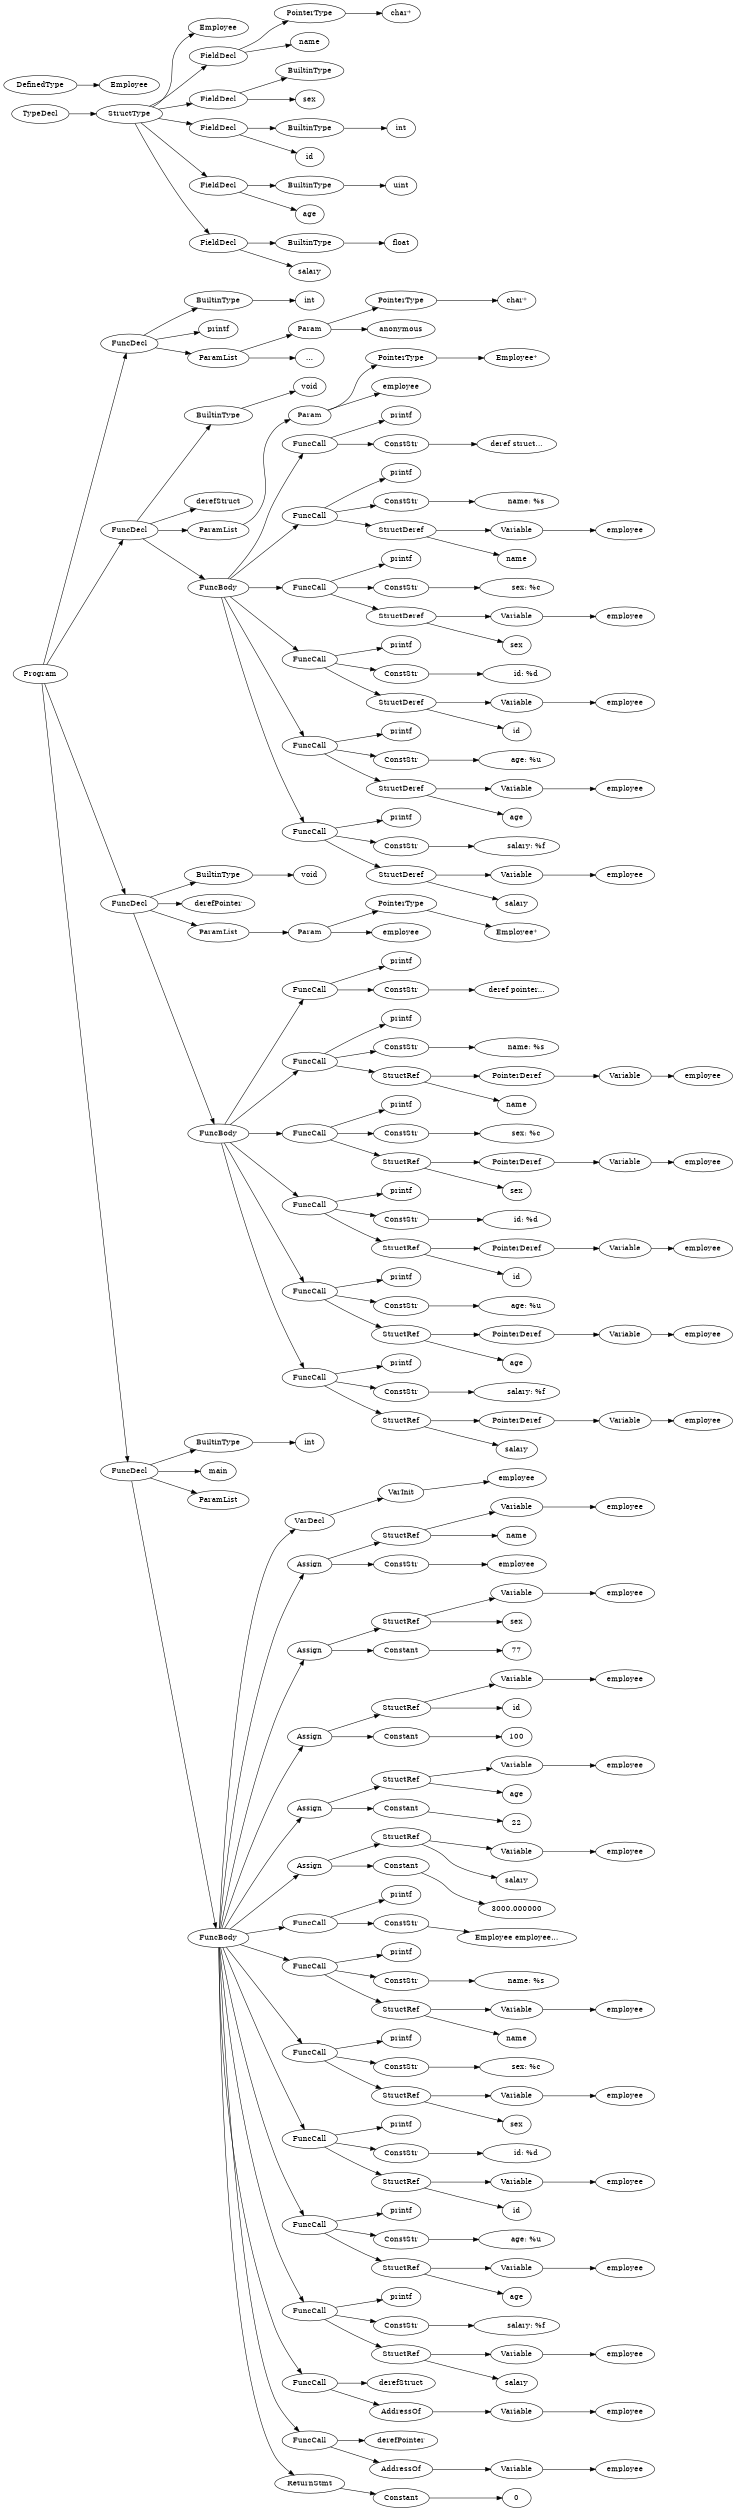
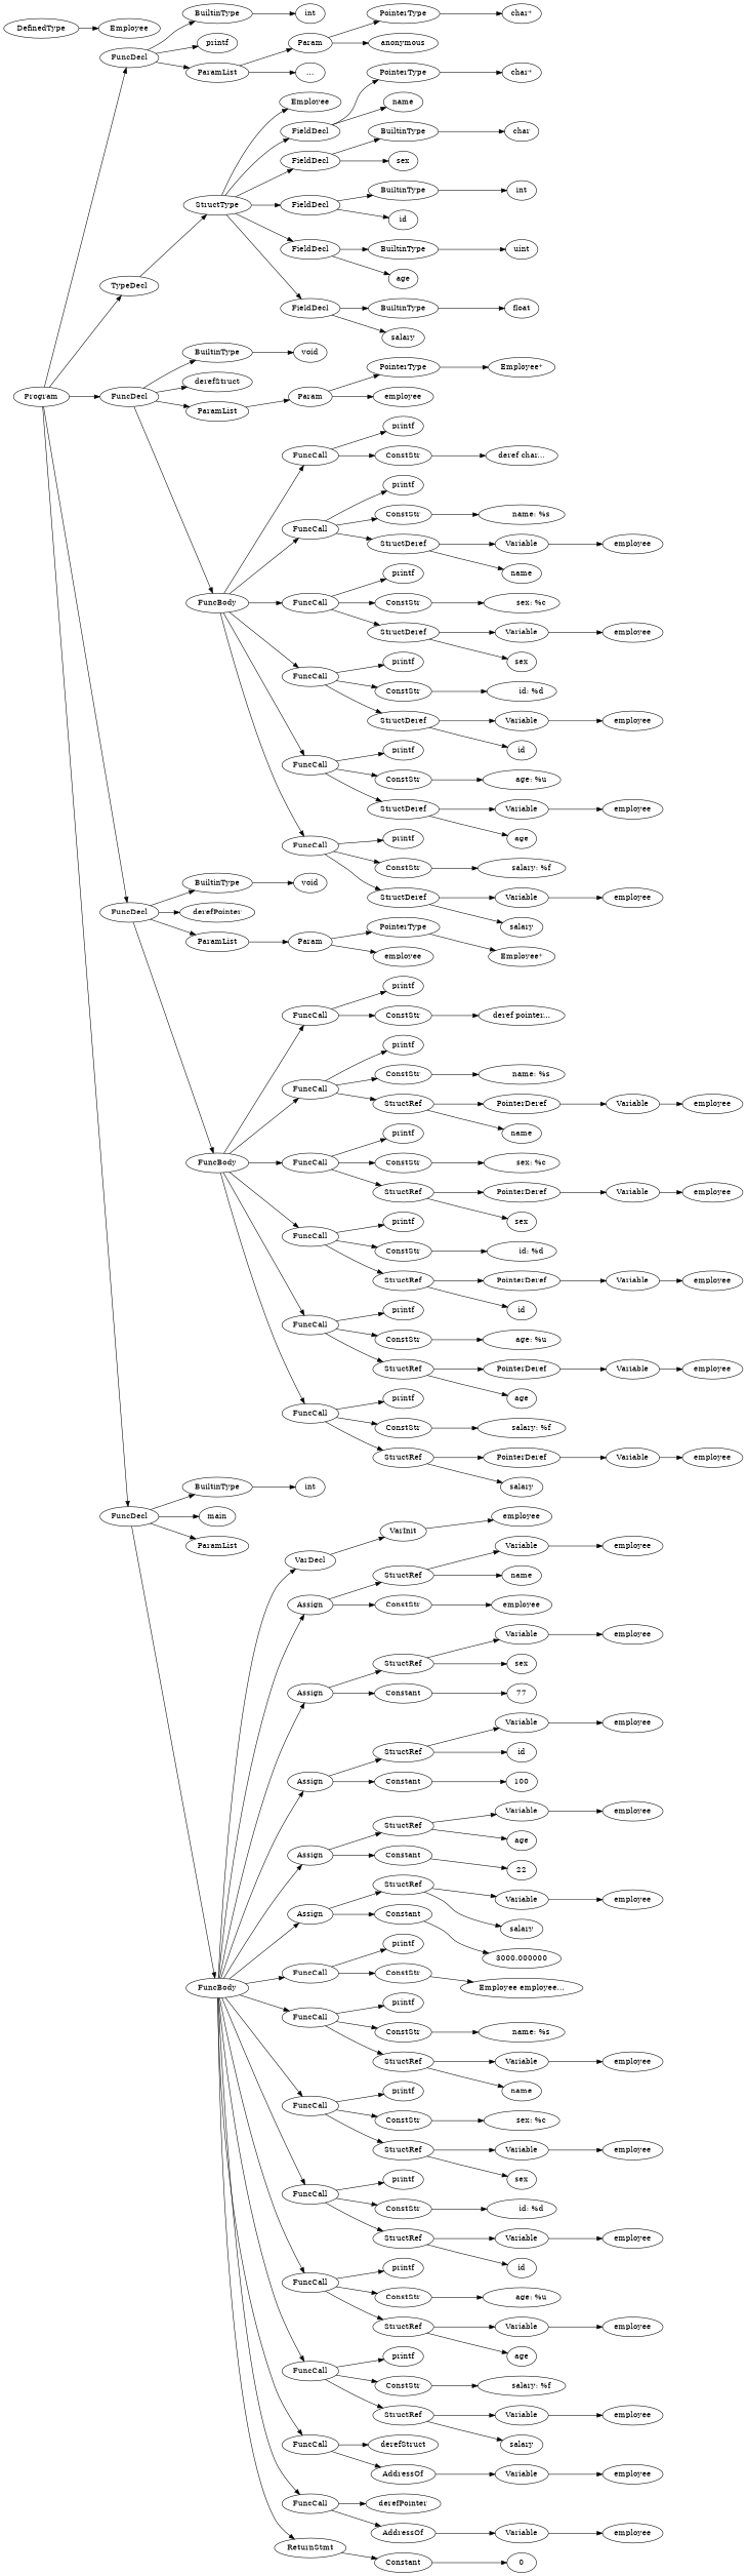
  digraph {
    rankdir=LR
    n1 [label=Program]
    n2 [label=FuncDecl]
    n3 [label=TypeDecl]
    n4 [label=FuncDecl]
    n5 [label=FuncDecl]
    n6 [label=FuncDecl]
    n7 [label=BuiltinType]
    n8 [label=printf]
    n9 [label=ParamList]
    n10 [label=StructType]
    n11 [label=BuiltinType]
    n12 [label=derefStruct]
    n13 [label=ParamList]
    n14 [label=FuncBody]
    n15 [label=BuiltinType]
    n16 [label=derefPointer]
    n17 [label=ParamList]
    n18 [label=FuncBody]
    n19 [label=BuiltinType]
    n20 [label=main]
    n21 [label=ParamList]
    n22 [label=FuncBody]
    n23 [label=int]
    n24 [label=Param]
    n25 [label="..."]
    n26 [label=PointerType]
    n27 [label=anonymous]
    n28 [label="char*"]
    n29 [label=Employee]
    n30 [label=FieldDecl]
    n31 [label=FieldDecl]
    n32 [label=FieldDecl]
    n33 [label=FieldDecl]
    n34 [label=FieldDecl]
    n35 [label=PointerType]
    n36 [label=name]
    n37 [label=BuiltinType]
    n38 [label=sex]
    n39 [label=BuiltinType]
    n40 [label=id]
    n41 [label=BuiltinType]
    n42 [label=age]
    n43 [label=BuiltinType]
    n44 [label=salary]
    n45 [label="char*"]
+   n46 [label=char]
    n47 [label=int]
    n48 [label=uint]
    n49 [label=float]
    n50 [label=void]
    n51 [label=Param]
    n52 [label=FuncCall]
    n53 [label=FuncCall]
    n54 [label=FuncCall]
    n55 [label=FuncCall]
    n56 [label=FuncCall]
    n57 [label=FuncCall]
    n58 [label=PointerType]
    n59 [label=employee]
    n60 [label="Employee*"]
    n61 [label=printf]
    n62 [label=ConstStr]
    n63 [label=printf]
    n64 [label=ConstStr]
    n65 [label=StructDeref]
    n66 [label=printf]
    n67 [label=ConstStr]
    n68 [label=StructDeref]
    n69 [label=printf]
    n70 [label=ConstStr]
    n71 [label=StructDeref]
    n72 [label=printf]
    n73 [label=ConstStr]
    n74 [label=StructDeref]
    n75 [label=printf]
    n76 [label=ConstStr]
    n77 [label=StructDeref]
-   n78 [label="deref struct..."]
+   n78 [label="deref char..."]
    n79 [label="	name: %s"]
    n80 [label=Variable]
    n81 [label=name]
    n82 [label=employee]
    n83 [label="	sex: %c"]
    n84 [label=Variable]
    n85 [label=sex]
    n86 [label=employee]
    n87 [label="	id: %d"]
    n88 [label=Variable]
    n89 [label=id]
    n90 [label=employee]
    n91 [label="	age: %u"]
    n92 [label=Variable]
    n93 [label=age]
    n94 [label=employee]
    n95 [label="	salary: %f"]
    n96 [label=Variable]
    n97 [label=salary]
    n98 [label=employee]
    n99 [label=void]
    n100 [label=Param]
    n101 [label=FuncCall]
    n102 [label=FuncCall]
    n103 [label=FuncCall]
    n104 [label=FuncCall]
    n105 [label=FuncCall]
    n106 [label=FuncCall]
    n107 [label=PointerType]
    n108 [label=employee]
    n109 [label="Employee*"]
    n110 [label=printf]
    n111 [label=ConstStr]
    n112 [label=printf]
    n113 [label=ConstStr]
    n114 [label=StructRef]
    n115 [label=printf]
    n116 [label=ConstStr]
    n117 [label=StructRef]
    n118 [label=printf]
    n119 [label=ConstStr]
    n120 [label=StructRef]
    n121 [label=printf]
    n122 [label=ConstStr]
    n123 [label=StructRef]
    n124 [label=printf]
    n125 [label=ConstStr]
    n126 [label=StructRef]
    n127 [label="deref pointer..."]
    n128 [label="	name: %s"]
    n129 [label=PointerDeref]
    n130 [label=name]
    n131 [label=Variable]
    n132 [label=employee]
    n133 [label="	sex: %c"]
    n134 [label=PointerDeref]
    n135 [label=sex]
    n136 [label=Variable]
    n137 [label=employee]
    n138 [label="	id: %d"]
    n139 [label=PointerDeref]
    n140 [label=id]
    n141 [label=Variable]
    n142 [label=employee]
    n143 [label="	age: %u"]
    n144 [label=PointerDeref]
    n145 [label=age]
    n146 [label=Variable]
    n147 [label=employee]
    n148 [label="	salary: %f"]
    n149 [label=PointerDeref]
    n150 [label=salary]
    n151 [label=Variable]
    n152 [label=employee]
    n153 [label=int]
    n154 [label=VarDecl]
    n155 [label=Assign]
    n156 [label=Assign]
    n157 [label=Assign]
    n158 [label=Assign]
    n159 [label=Assign]
    n160 [label=FuncCall]
    n161 [label=FuncCall]
    n162 [label=FuncCall]
    n163 [label=FuncCall]
    n164 [label=FuncCall]
    n165 [label=FuncCall]
    n166 [label=FuncCall]
    n167 [label=FuncCall]
    n168 [label=ReturnStmt]
    n169 [label=VarInit]
    n170 [label=StructRef]
    n171 [label=ConstStr]
    n172 [label=StructRef]
    n173 [label=Constant]
    n174 [label=StructRef]
    n175 [label=Constant]
    n176 [label=StructRef]
    n177 [label=Constant]
    n178 [label=StructRef]
    n179 [label=Constant]
    n180 [label=printf]
    n181 [label=ConstStr]
    n182 [label=printf]
    n183 [label=ConstStr]
    n184 [label=StructRef]
    n185 [label=printf]
    n186 [label=ConstStr]
    n187 [label=StructRef]
    n188 [label=printf]
    n189 [label=ConstStr]
    n190 [label=StructRef]
    n191 [label=printf]
    n192 [label=ConstStr]
    n193 [label=StructRef]
    n194 [label=printf]
    n195 [label=ConstStr]
    n196 [label=StructRef]
    n197 [label=derefStruct]
    n198 [label=AddressOf]
    n199 [label=derefPointer]
    n200 [label=AddressOf]
    n201 [label=Constant]
    n202 [label=DefinedType]
    n203 [label=Employee]
    n204 [label=employee]
    n205 [label=Variable]
    n206 [label=name]
    n207 [label=employee]
    n208 [label=employee]
    n209 [label=Variable]
    n210 [label=sex]
    n211 [label=77]
    n212 [label=employee]
    n213 [label=Variable]
    n214 [label=id]
    n215 [label=100]
    n216 [label=employee]
    n217 [label=Variable]
    n218 [label=age]
    n219 [label=22]
    n220 [label=employee]
    n221 [label=Variable]
    n222 [label=salary]
    n223 [label=3000.000000]
    n224 [label=employee]
    n225 [label="Employee employee..."]
    n226 [label="	name: %s"]
    n227 [label=Variable]
    n228 [label=name]
    n229 [label=employee]
    n230 [label="	sex: %c"]
    n231 [label=Variable]
    n232 [label=sex]
    n233 [label=employee]
    n234 [label="	id: %d"]
    n235 [label=Variable]
    n236 [label=id]
    n237 [label=employee]
    n238 [label="	age: %u"]
    n239 [label=Variable]
    n240 [label=age]
    n241 [label=employee]
    n242 [label="	salary: %f"]
    n243 [label=Variable]
    n244 [label=salary]
    n245 [label=employee]
    n246 [label=Variable]
    n247 [label=employee]
    n248 [label=Variable]
    n249 [label=employee]
    n250 [label=0]
    n1 -> n2
+   n1 -> n3
    n1 -> n4
    n1 -> n5
    n1 -> n6
    n2 -> n7
    n2 -> n8
    n2 -> n9
    n3 -> n10
    n4 -> n11
    n4 -> n12
    n4 -> n13
    n4 -> n14
    n5 -> n15
    n5 -> n16
    n5 -> n17
    n5 -> n18
    n6 -> n19
    n6 -> n20
    n6 -> n21
    n6 -> n22
    n7 -> n23
    n9 -> n24
    n9 -> n25
    n10 -> n29
    n10 -> n30
    n10 -> n31
    n10 -> n32
    n10 -> n33
    n10 -> n34
    n11 -> n50
    n13 -> n51
    n14 -> n52
    n14 -> n53
    n14 -> n54
    n14 -> n55
    n14 -> n56
    n14 -> n57
    n15 -> n99
    n17 -> n100
    n18 -> n101
    n18 -> n102
    n18 -> n103
    n18 -> n104
    n18 -> n105
    n18 -> n106
    n19 -> n153
    n22 -> n154
    n22 -> n155
    n22 -> n156
    n22 -> n157
    n22 -> n158
    n22 -> n159
    n22 -> n160
    n22 -> n161
    n22 -> n162
    n22 -> n163
    n22 -> n164
    n22 -> n165
    n22 -> n166
    n22 -> n167
    n22 -> n168
    n24 -> n26
    n24 -> n27
    n26 -> n28
    n30 -> n35
    n30 -> n36
    n31 -> n37
    n31 -> n38
    n32 -> n39
    n32 -> n40
    n33 -> n41
    n33 -> n42
    n34 -> n43
    n34 -> n44
    n35 -> n45
+   n37 -> n46
    n39 -> n47
    n41 -> n48
    n43 -> n49
    n51 -> n58
    n51 -> n59
    n52 -> n61
    n52 -> n62
    n53 -> n63
    n53 -> n64
    n53 -> n65
    n54 -> n66
    n54 -> n67
    n54 -> n68
    n55 -> n69
    n55 -> n70
    n55 -> n71
    n56 -> n72
    n56 -> n73
    n56 -> n74
    n57 -> n75
    n57 -> n76
    n57 -> n77
    n58 -> n60
    n62 -> n78
    n64 -> n79
    n65 -> n80
    n65 -> n81
    n67 -> n83
    n68 -> n84
    n68 -> n85
    n70 -> n87
    n71 -> n88
    n71 -> n89
    n73 -> n91
    n74 -> n92
    n74 -> n93
    n76 -> n95
    n77 -> n96
    n77 -> n97
    n80 -> n82
    n84 -> n86
    n88 -> n90
    n92 -> n94
    n96 -> n98
    n100 -> n107
    n100 -> n108
    n101 -> n110
    n101 -> n111
    n102 -> n112
    n102 -> n113
    n102 -> n114
    n103 -> n115
    n103 -> n116
    n103 -> n117
    n104 -> n118
    n104 -> n119
    n104 -> n120
    n105 -> n121
    n105 -> n122
    n105 -> n123
    n106 -> n124
    n106 -> n125
    n106 -> n126
    n107 -> n109
    n111 -> n127
    n113 -> n128
    n114 -> n129
    n114 -> n130
    n116 -> n133
    n117 -> n134
    n117 -> n135
    n119 -> n138
    n120 -> n139
    n120 -> n140
    n122 -> n143
    n123 -> n144
    n123 -> n145
    n125 -> n148
    n126 -> n149
    n126 -> n150
    n129 -> n131
    n131 -> n132
    n134 -> n136
    n136 -> n137
    n139 -> n141
    n141 -> n142
    n144 -> n146
    n146 -> n147
    n149 -> n151
    n151 -> n152
    n154 -> n169
    n155 -> n170
    n155 -> n171
    n156 -> n172
    n156 -> n173
    n157 -> n174
    n157 -> n175
    n158 -> n176
    n158 -> n177
    n159 -> n178
    n159 -> n179
    n160 -> n180
    n160 -> n181
    n161 -> n182
    n161 -> n183
    n161 -> n184
    n162 -> n185
    n162 -> n186
    n162 -> n187
    n163 -> n188
    n163 -> n189
    n163 -> n190
    n164 -> n191
    n164 -> n192
    n164 -> n193
    n165 -> n194
    n165 -> n195
    n165 -> n196
    n166 -> n197
    n166 -> n198
    n167 -> n199
    n167 -> n200
    n168 -> n201
    n169 -> n204
    n170 -> n205
    n170 -> n206
    n171 -> n207
    n172 -> n209
    n172 -> n210
    n173 -> n211
    n174 -> n213
    n174 -> n214
    n175 -> n215
    n176 -> n217
    n176 -> n218
    n177 -> n219
    n178 -> n221
    n178 -> n222
    n179 -> n223
    n181 -> n225
    n183 -> n226
    n184 -> n227
    n184 -> n228
    n186 -> n230
    n187 -> n231
    n187 -> n232
    n189 -> n234
    n190 -> n235
    n190 -> n236
    n192 -> n238
    n193 -> n239
    n193 -> n240
    n195 -> n242
    n196 -> n243
    n196 -> n244
    n198 -> n246
    n200 -> n248
    n201 -> n250
    n202 -> n203
    n205 -> n208
    n209 -> n212
    n213 -> n216
    n217 -> n220
    n221 -> n224
    n227 -> n229
    n231 -> n233
    n235 -> n237
    n239 -> n241
    n243 -> n245
    n246 -> n247
    n248 -> n249
  }
